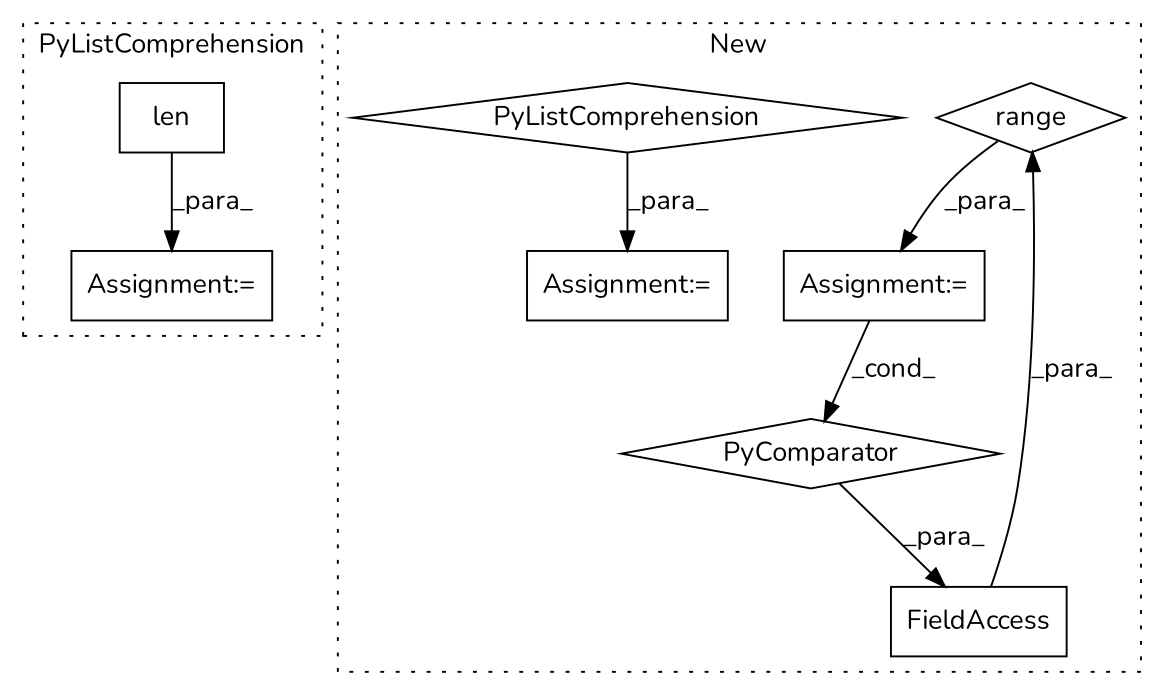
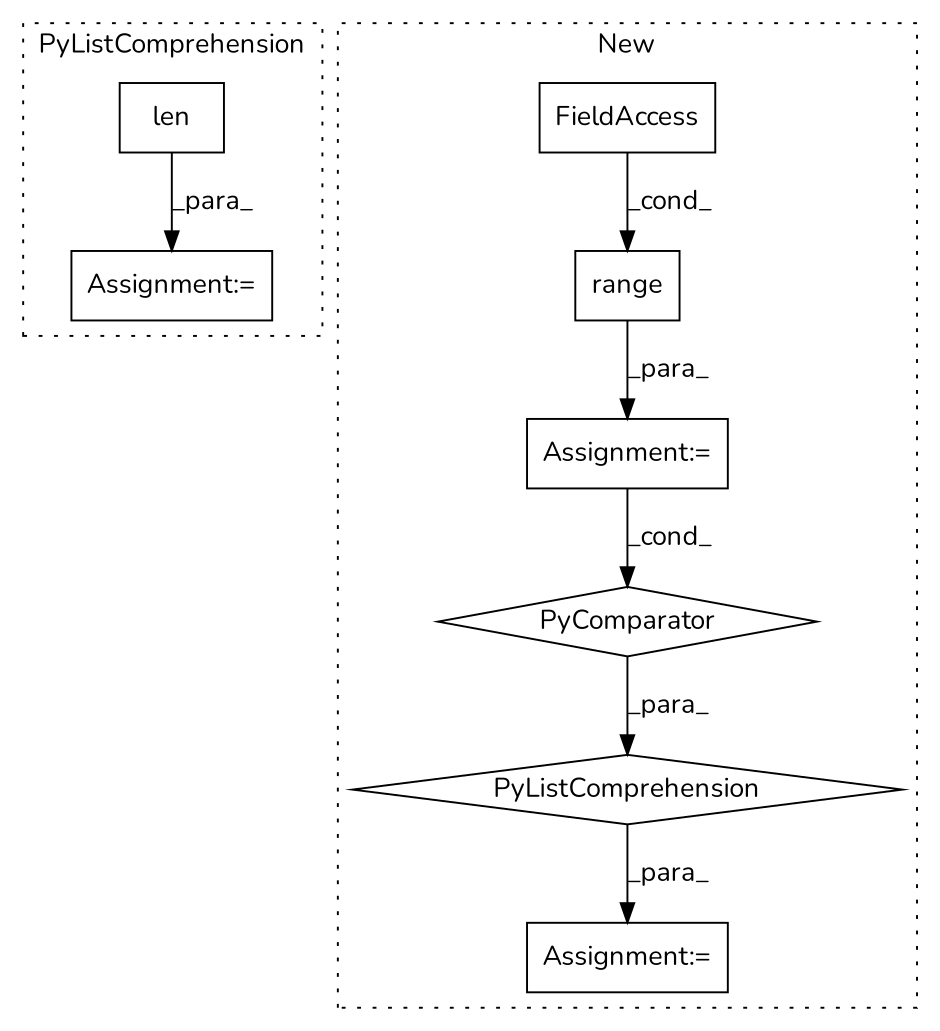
  digraph {
    fontname=Nunito
    node [a=7 fontname=Nunito l=38 s=4110 shape=box]
    edge [fontname=Nunito]
    n1 [a=32 l="4,1" label=len s="3262,3274"]
    n2 [l=1 label="Assignment:=" s=3260]
-   n3 [a=32 l="6,1" label=range s="4121,4138" shape=diamond]
+   n3 [a=32 l="6,1" label=range s="4121,4138"]
    n4 [l=12 label="Assignment:=" s=4019]
    n5 [label="Assignment:="]
    n6 [a=109 l=125 label=PyListComprehension s=4031 shape=diamond]
    n7 [a=113 label=PyComparator shape=diamond]
    n8 [a=22 l=11 label=FieldAccess s=4127]
    subgraph cluster_1 {
      label=PyListComprehension
      style=dotted
      n1
      n2
    }
    subgraph cluster_2 {
      label=New
      style=dotted
      n3
      n4
      n5
      n6
      n7
      n8
    }
    n1 -> n2 [label=_para_]
    n3 -> n5 [label=_para_]
    n5 -> n7 [label=_cond_]
    n6 -> n4 [label=_para_]
-   n7 -> n8 [label=_para_]
-   n8 -> n3 [label=_para_]
+   n7 -> n6 [label=_para_]
+   n8 -> n3 [label=_cond_]
  }
